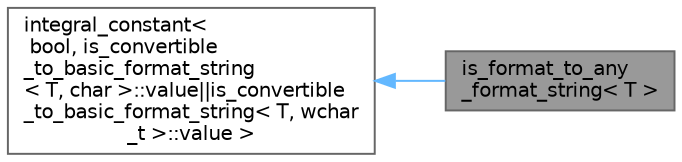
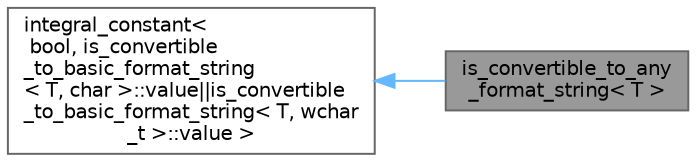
  digraph {
    rankdir=LR
    node [color=gray40 fontname=Helvetica fontsize=10 shape=box style=filled]
-   n1 [fillcolor=grey60 fontcolor=black height=0.2 label="is_format_to_any\l_format_string\< T \>" width=0.4]
+   n1 [fillcolor=grey60 fontcolor=black height=0.2 label="is_convertible_to_any\l_format_string\< T \>" width=0.4]
    n2 [fillcolor=white height=0.2 label="integral_constant\<\l bool, is_convertible\l_to_basic_format_string\l\< T, char \>::value\|\|is_convertible\l_to_basic_format_string\< T, wchar\l_t \>::value \>" width=0.4]
    n2 -> n1 [color=steelblue1 dir=back fontname=Helvetica fontsize=10 labelfontname=Helvetica labelfontsize=10 style=solid]
  }
